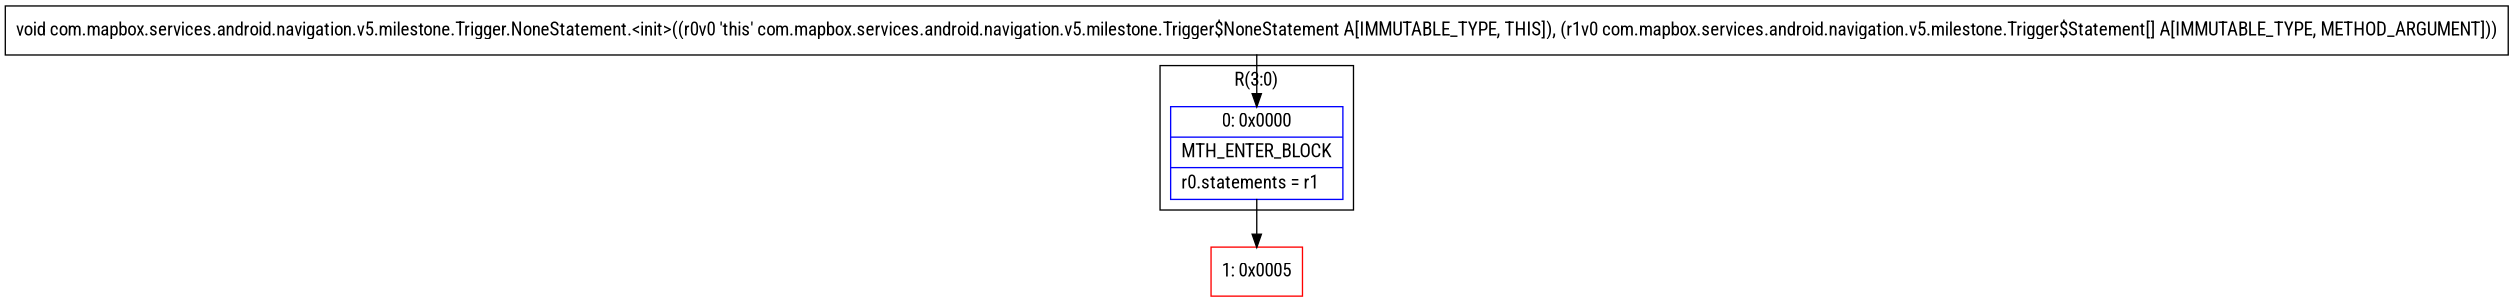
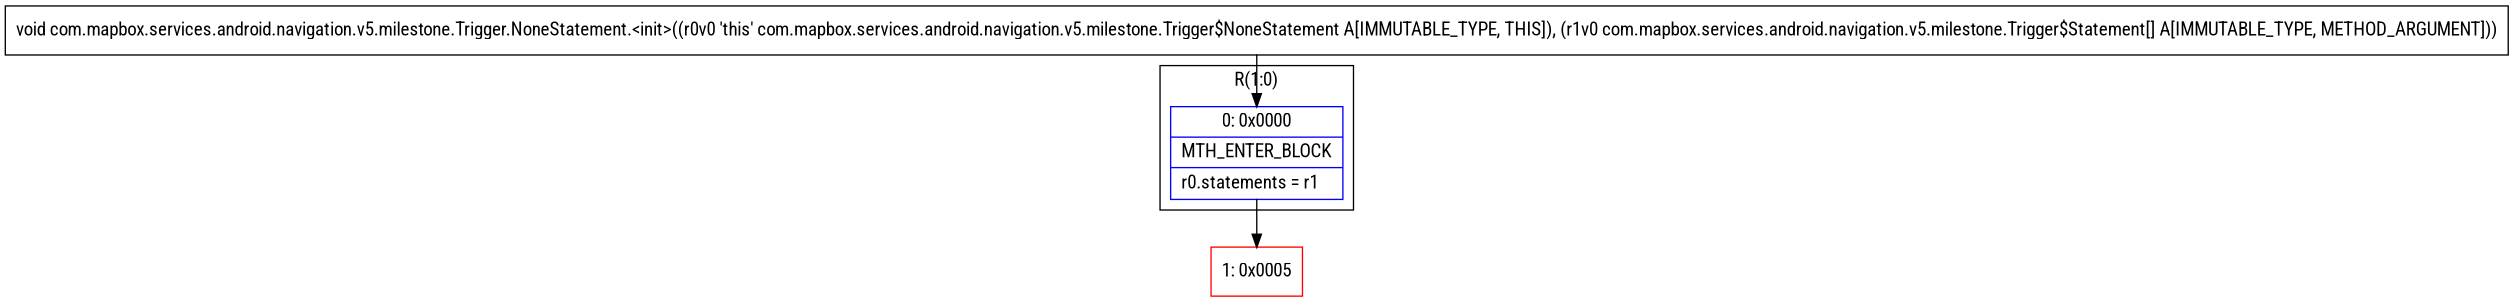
  digraph {
    fontname="Roboto Condensed"
    node [shape=record fontname="Roboto Condensed"]
    edge [fontname="Roboto Condensed"]
    n1 [color=blue label="{0\:\ 0x0000|MTH_ENTER_BLOCK\l|r0.statements = r1\l}"]
    n2 [color=red label="{1\:\ 0x0005}"]
    n3 [label="{void com.mapbox.services.android.navigation.v5.milestone.Trigger.NoneStatement.\<init\>((r0v0 'this' com.mapbox.services.android.navigation.v5.milestone.Trigger$NoneStatement A[IMMUTABLE_TYPE, THIS]), (r1v0 com.mapbox.services.android.navigation.v5.milestone.Trigger$Statement[] A[IMMUTABLE_TYPE, METHOD_ARGUMENT])) }"]
    subgraph cluster_1 {
-     label="R(3:0)"
+     label="R(1:0)"
      n1
    }
    n1 -> n2
    n3 -> n1
  }
